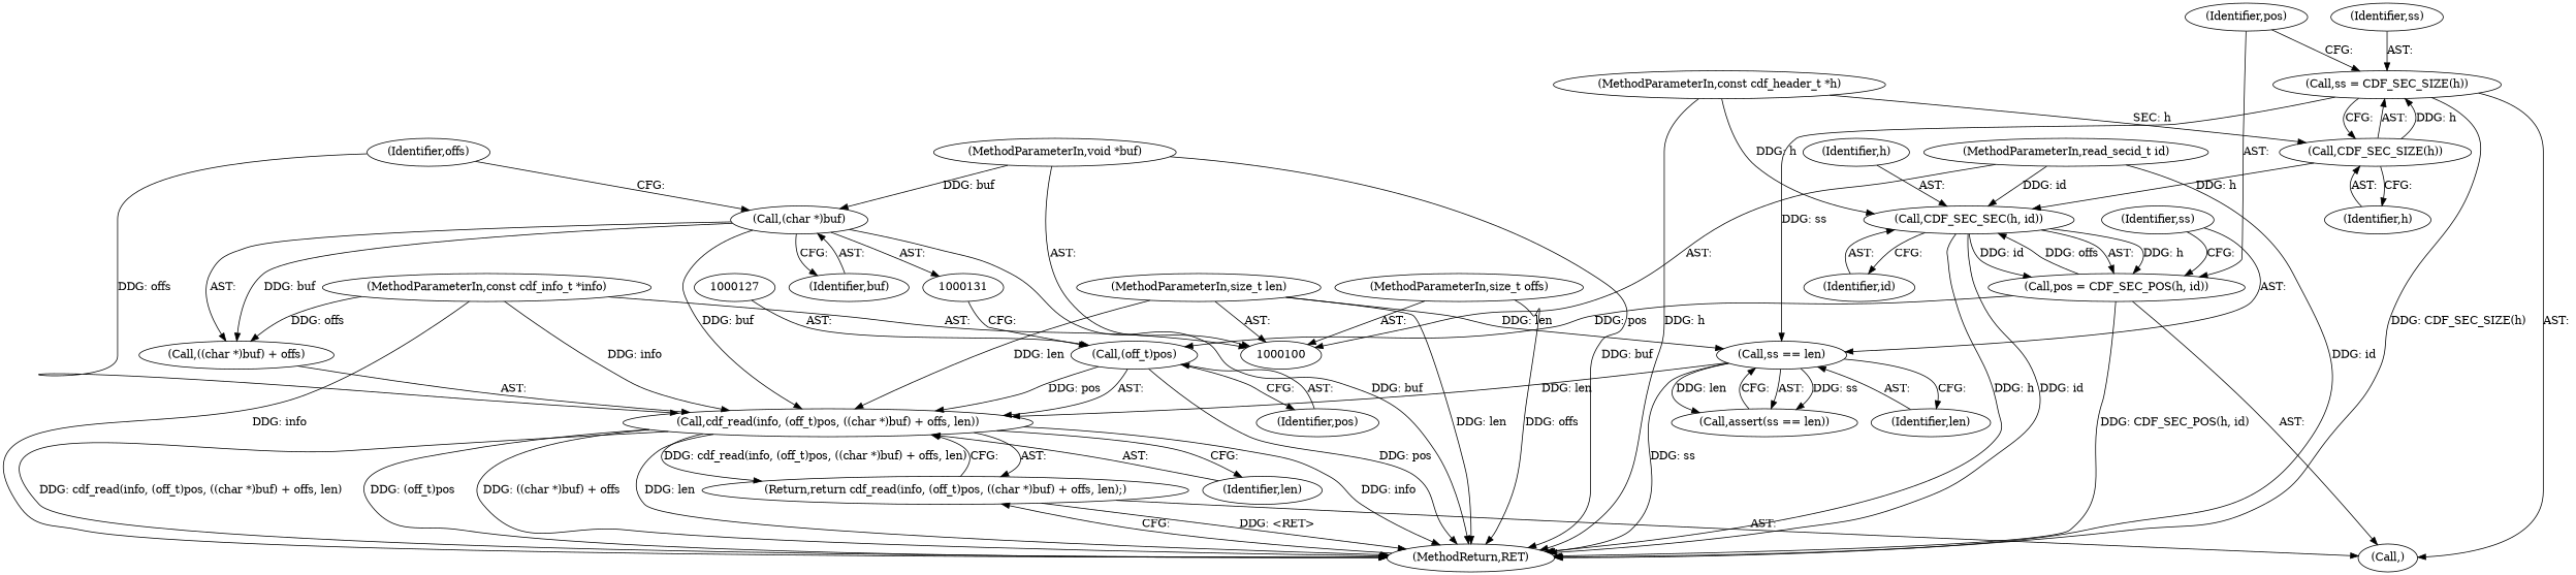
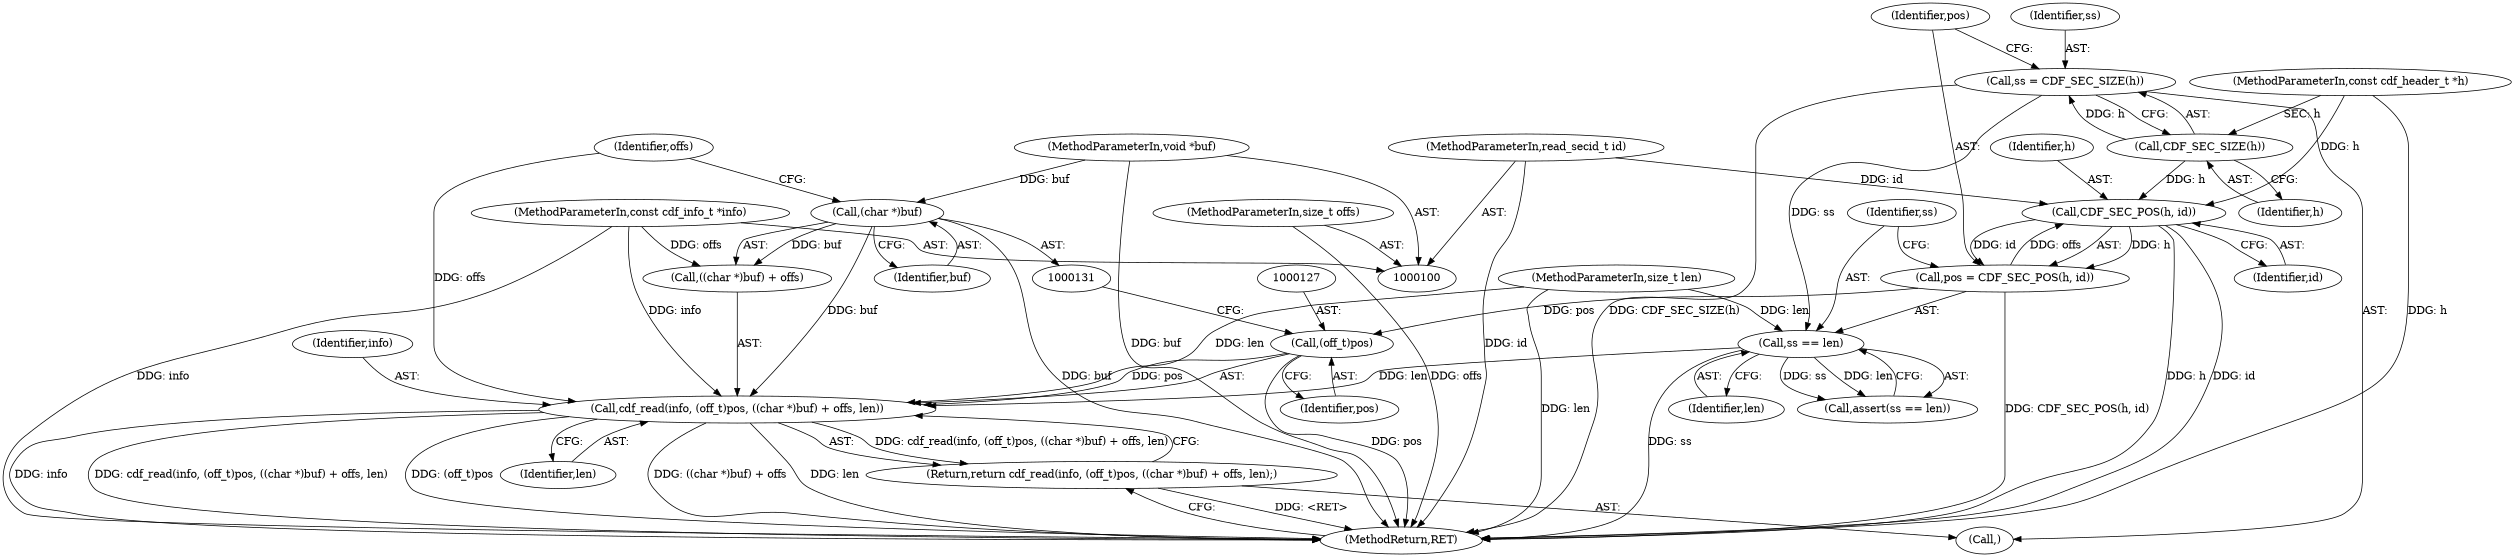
  digraph {
    n1 [label="(Call,cdf_read(info, (off_t)pos, ((char *)buf) + offs, len))"]
    n2 [label="(Return,return cdf_read(info, (off_t)pos, ((char *)buf) + offs, len);)"]
    n3 [label="(Identifier,len)"]
    n4 [label="(MethodReturn,RET)"]
    n5 [label="(Call,)"]
    n6 [label="(MethodParameterIn,const cdf_info_t *info)"]
    1000100
    n8 [label="(Call,((char *)buf) + offs)"]
    n9 [label="(Call,(off_t)pos)"]
    n10 [label="(Identifier,pos)"]
    n11 [label="(Call,pos = CDF_SEC_POS(h, id))"]
-   n12 [label="(Call,CDF_SEC_SEC(h, id))"]
+   n12 [label="(Call,CDF_SEC_POS(h, id))"]
    n13 [label="(Identifier,id)"]
    n14 [label="(Call,CDF_SEC_SIZE(h))"]
    n15 [label="(Call,ss = CDF_SEC_SIZE(h))"]
    n16 [label="(Identifier,h)"]
    n17 [label="(Call,ss == len)"]
    n18 [label="(MethodParameterIn,const cdf_header_t *h)"]
    n19 [label="(MethodParameterIn,read_secid_t id)"]
    n20 [label="(Call,(char *)buf)"]
    n21 [label="(Identifier,buf)"]
    1000131
    n23 [label="(MethodParameterIn,void *buf)"]
    n24 [label="(MethodParameterIn,size_t offs)"]
    n25 [label="(Identifier,len)"]
    n26 [label="(Call,assert(ss == len))"]
    n27 [label="(MethodParameterIn,size_t len)"]
    n28 [label="(Identifier,ss)"]
+   n29 [label="(Identifier,info)"]
    n30 [label="(Identifier,pos)"]
    n31 [label="(Identifier,ss)"]
    n32 [label="(Identifier,offs)"]
    n33 [label="(Identifier,h)"]
    1000127
    n1 -> n2 [label="AST: "]
    n1 -> n2 [label="DDG: cdf_read(info, (off_t)pos, ((char *)buf) + offs, len)"]
    n1 -> n3 [label="CFG: "]
    n1 -> n4 [label="DDG: info"]
    n1 -> n4 [label="DDG: cdf_read(info, (off_t)pos, ((char *)buf) + offs, len)"]
    n1 -> n4 [label="DDG: (off_t)pos"]
    n1 -> n4 [label="DDG: ((char *)buf) + offs"]
    n1 -> n4 [label="DDG: len"]
    n2 -> n1 [label="CFG: "]
    n2 -> n4 [label="DDG: <RET>"]
    n2 -> n5 [label="AST: "]
    n3 -> n1 [label="AST: "]
    n4 -> n2 [label="CFG: "]
    n6 -> n1 [label="DDG: info"]
    n6 -> n4 [label="DDG: info"]
    n6 -> 1000100 [label="AST: "]
    n6 -> n8 [label="DDG: offs"]
    n8 -> n1 [label="AST: "]
    n9 -> n1 [label="AST: "]
    n9 -> n1 [label="DDG: pos"]
    n9 -> n4 [label="DDG: pos"]
    n9 -> n10 [label="CFG: "]
    n10 -> n9 [label="AST: "]
    n11 -> n4 [label="DDG: CDF_SEC_POS(h, id)"]
-   n11 -> n5 [label="AST: "]
+   n11 -> n17 [label="AST: "]
    n11 -> n9 [label="DDG: pos"]
    n11 -> n12 [label="DDG: offs"]
    n12 -> n4 [label="DDG: h"]
    n12 -> n4 [label="DDG: id"]
    n12 -> n11 [label="AST: "]
    n12 -> n11 [label="DDG: h"]
    n12 -> n11 [label="DDG: id"]
    n12 -> n13 [label="CFG: "]
    n13 -> n12 [label="AST: "]
    n14 -> n12 [label="DDG: h"]
    n14 -> n15 [label="AST: "]
    n14 -> n15 [label="DDG: h"]
    n14 -> n16 [label="CFG: "]
    n15 -> n4 [label="DDG: CDF_SEC_SIZE(h)"]
    n15 -> n5 [label="AST: "]
    n15 -> n14 [label="CFG: "]
    n15 -> n17 [label="DDG: ss"]
    n16 -> n14 [label="AST: "]
    n17 -> n1 [label="DDG: len"]
    n17 -> n4 [label="DDG: ss"]
    n17 -> n25 [label="CFG: "]
    n17 -> n26 [label="AST: "]
    n17 -> n26 [label="DDG: ss"]
    n17 -> n26 [label="DDG: len"]
    n18 -> n4 [label="DDG: h"]
    n18 -> n12 [label="DDG: h"]
    n18 -> n14 [label="SEC: h"]
    n19 -> n4 [label="DDG: id"]
    n19 -> 1000100 [label="AST: "]
    n19 -> n12 [label="DDG: id"]
    n20 -> n1 [label="DDG: buf"]
    n20 -> n4 [label="DDG: buf"]
    n20 -> n8 [label="AST: "]
    n20 -> n8 [label="DDG: buf"]
    n20 -> n21 [label="CFG: "]
    n20 -> 1000131 [label="AST: "]
    n21 -> n20 [label="AST: "]
    1000131 -> n9 [label="CFG: "]
    n23 -> n4 [label="DDG: buf"]
    n23 -> 1000100 [label="AST: "]
    n23 -> n20 [label="DDG: buf"]
    n24 -> n4 [label="DDG: offs"]
    n24 -> 1000100 [label="AST: "]
    n25 -> n17 [label="AST: "]
    n26 -> n17 [label="CFG: "]
    n27 -> n1 [label="DDG: len"]
    n27 -> n4 [label="DDG: len"]
-   n27 -> 1000100 [label="AST: "]
    n27 -> n17 [label="DDG: len"]
    n28 -> n11 [label="CFG: "]
    n28 -> n17 [label="AST: "]
+   n29 -> n1 [label="AST: "]
    n30 -> n11 [label="AST: "]
    n30 -> n15 [label="CFG: "]
    n31 -> n15 [label="AST: "]
    n32 -> n1 [label="DDG: offs"]
    n32 -> n20 [label="CFG: "]
    n33 -> n12 [label="AST: "]
    1000127 -> n9 [label="AST: "]
  }
